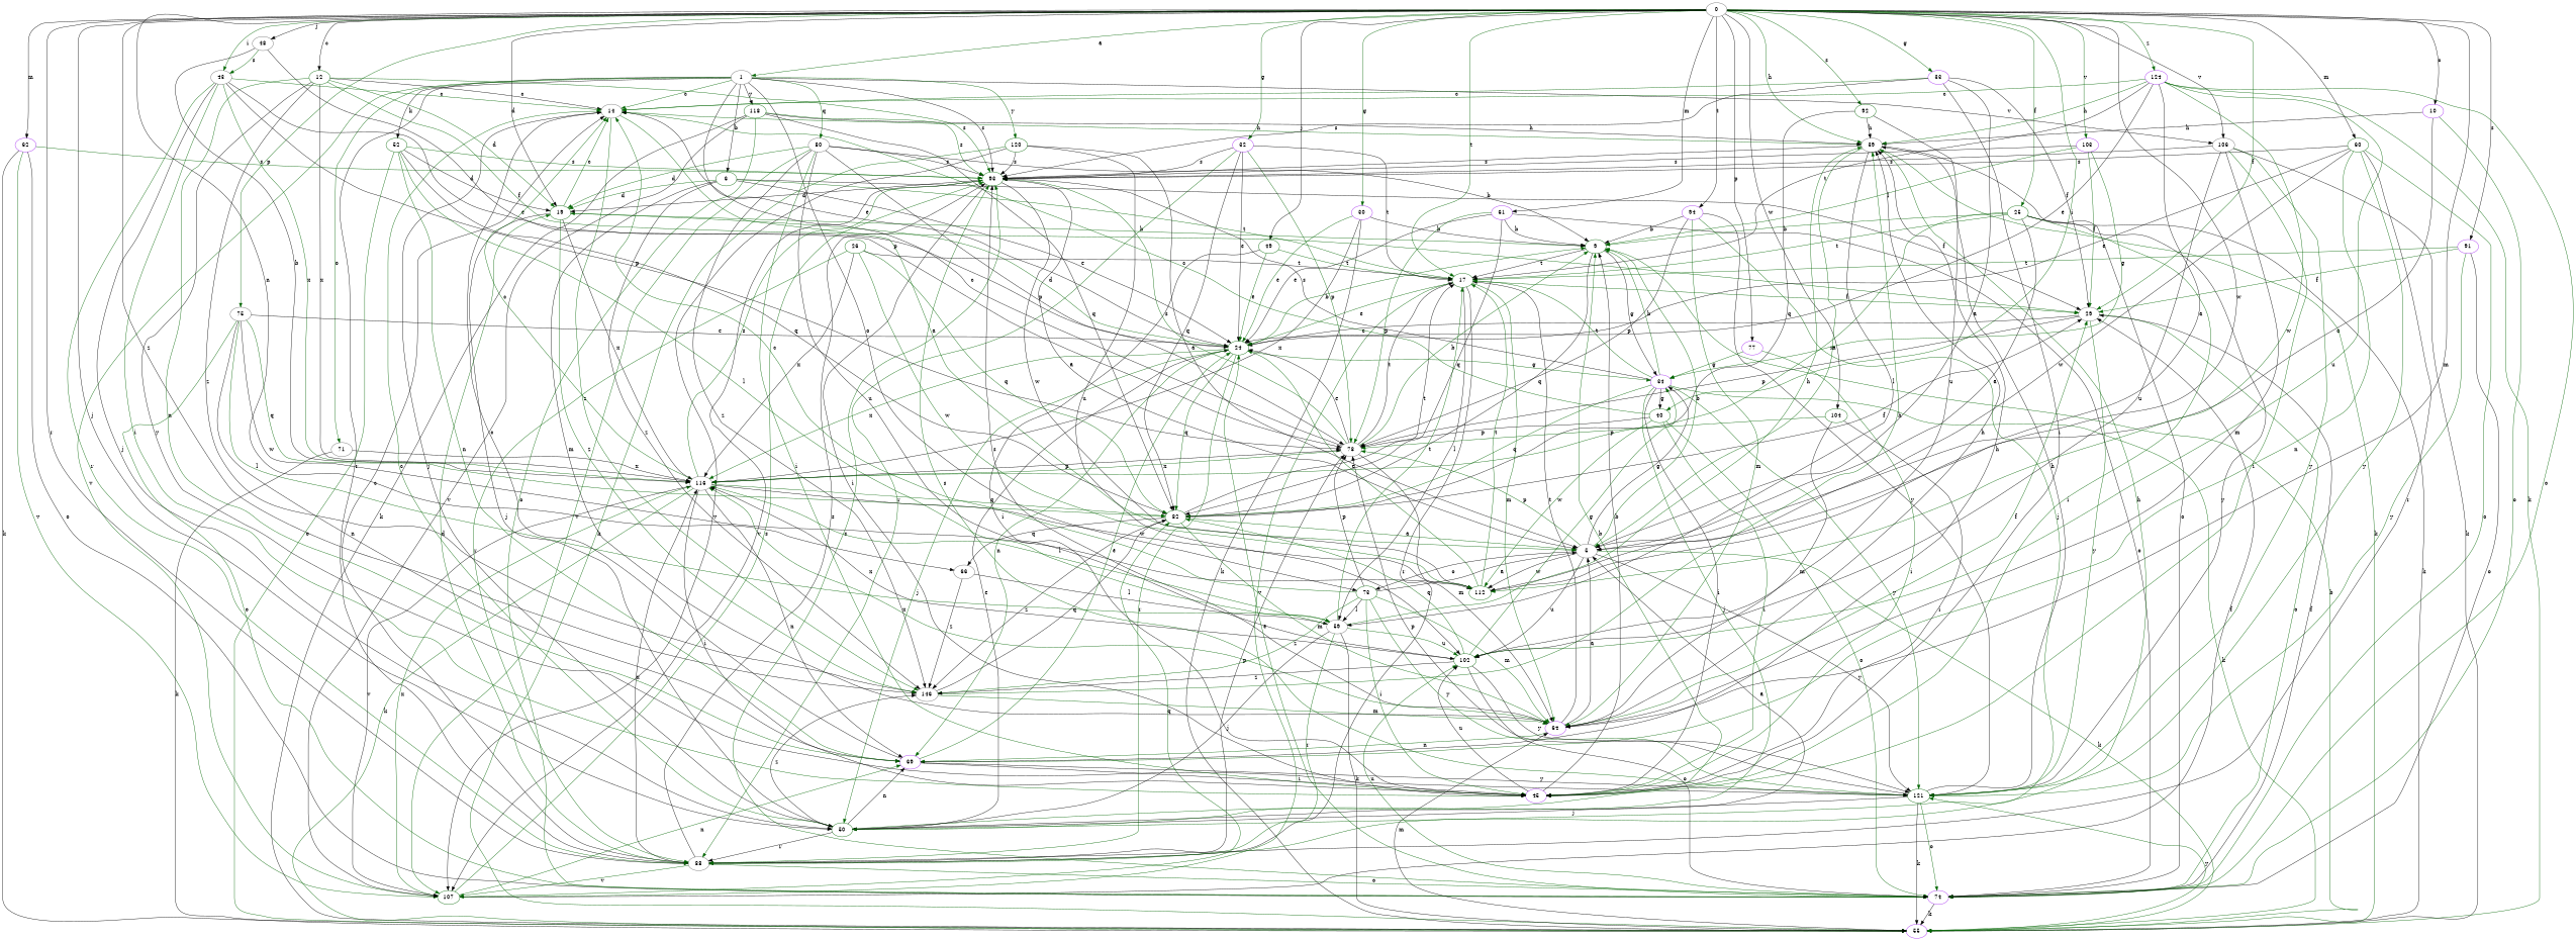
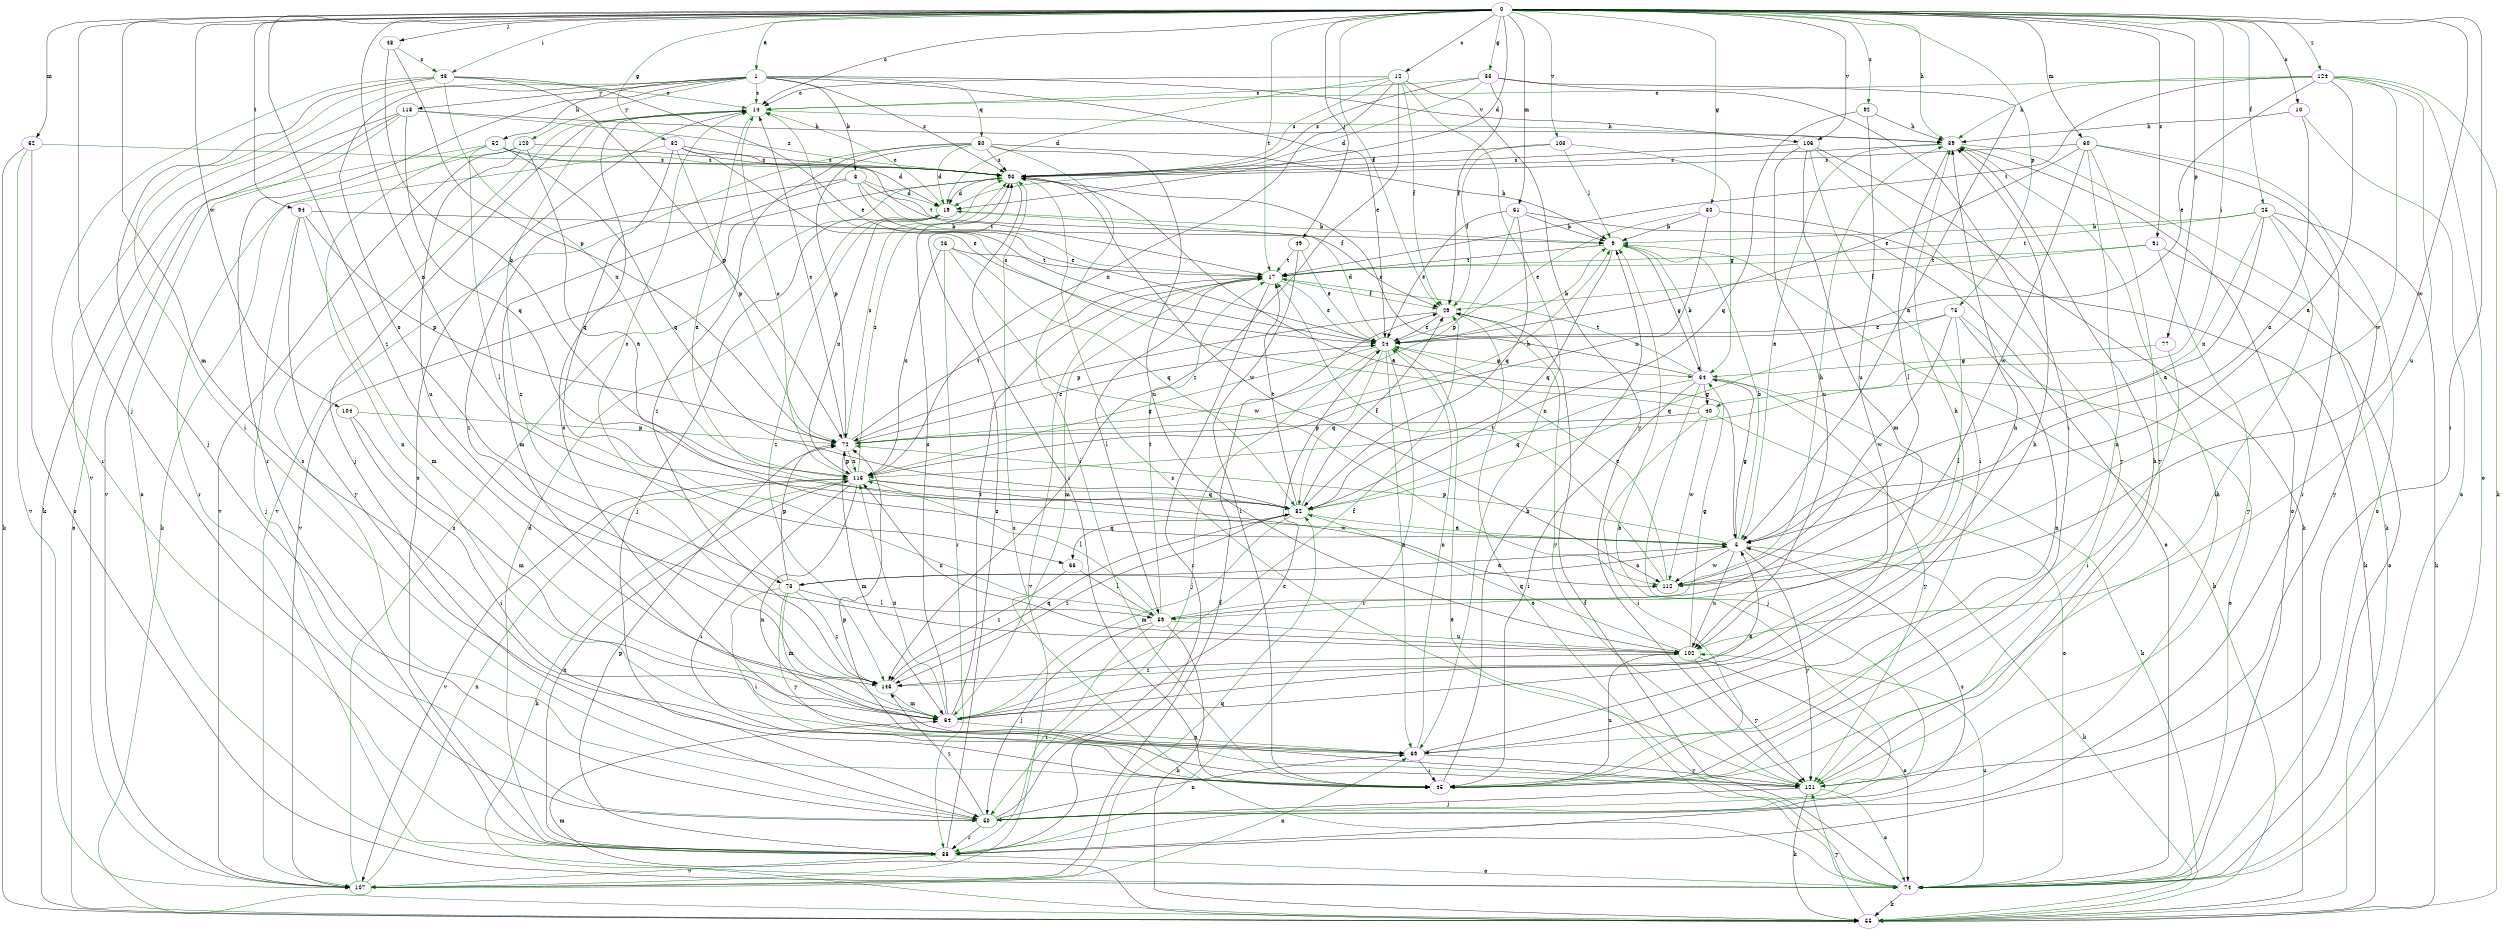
  strict digraph {
    node [color=darkgreen]
    edge [color=black]
    0 [color=gray40]
    1 [color=gray40]
    10 [color=purple]
    12
    14 [color=gray40]
    19
    25
    29 [color=gray40]
    30 [color=purple]
    32 [color=purple]
    33 [color=purple]
    39 [color=gray40]
    40
    43 [color=gray40]
    48 [color=gray40]
    49
    50
    60
    61 [color=purple]
    62 [color=purple]
    64 [color=purple]
    66 [color=gray40]
    75 [color=gray40]
    77 [color=purple]
    88 [color=gray40]
    91 [color=purple]
    92
    94 [color=purple]
    n29 [label=17]
    103 [color=purple]
    106 [color=gray40]
    n32 [label=104]
    112
    124 [color=purple]
    n35 [color=gray40 label=146]
    6
    24
    52
-   71 [color=gray40]
    73
    80 [color=gray40]
    93
    107
    118
    120
    5 [color=gray40]
    74 [color=purple]
    121
    69 [color=purple]
    116 [color=gray40]
    9
    55 [color=purple]
    45 [color=purple]
    26
    82
-   78 [color=gray40]
+   78 [color=gray40 label=72]
    59 [color=gray40]
    34 [color=purple]
    102
    0 -> 1 [color=darkgreen label=a]
    0 -> 10 [label=c]
    0 -> 12 [label=c]
+   0 -> 14 [label=c]
    0 -> 19 [label=d]
    0 -> 25 [color=darkgreen label=f]
    0 -> 29 [color=darkgreen label=f]
    0 -> 30 [color=darkgreen label=g]
    0 -> 32 [color=darkgreen label=g]
    0 -> 33 [color=darkgreen label=g]
    0 -> 39 [color=darkgreen label=h]
    0 -> 40 [color=darkgreen label=i]
    0 -> 43 [color=darkgreen label=i]
    0 -> 48 [label=j]
    0 -> 49 [label=j]
    0 -> 50 [label=j]
    0 -> 60 [label=m]
    0 -> 61 [label=m]
    0 -> 62 [label=m]
    0 -> 64 [label=m]
    0 -> 66 [label=n]
    0 -> 75 [color=darkgreen label=p]
    0 -> 77 [label=p]
    0 -> 88 [label=r]
    0 -> 91 [label=s]
    0 -> 92 [color=darkgreen label=s]
    0 -> 94 [label=t]
    0 -> n29 [color=darkgreen label=t]
    0 -> 103 [color=darkgreen label=v]
    0 -> 106 [label=v]
    0 -> n32 [label=w]
    0 -> 112 [label=w]
    0 -> 124 [color=darkgreen label=z]
    0 -> n35 [label=z]
    1 -> 14 [color=darkgreen label=c]
    1 -> 88 [label=r]
    1 -> 106 [label=v]
    1 -> 6 [label=b]
    1 -> 24 [label=e]
    1 -> 52 [label=k]
-   1 -> 71 [color=darkgreen label=o]
    1 -> 73 [label=o]
    1 -> 80 [color=darkgreen label=q]
    1 -> 93 [label=s]
    1 -> 107 [color=darkgreen label=v]
    1 -> 118 [label=y]
    1 -> 120 [color=darkgreen label=y]
    10 -> 39 [label=h]
    10 -> 5 [label=a]
    10 -> 74 [color=darkgreen label=o]
    12 -> 14 [label=c]
    12 -> 19 [color=darkgreen label=d]
    12 -> 29 [color=darkgreen label=f]
    12 -> n35 [label=z]
    12 -> 93 [color=darkgreen label=s]
    12 -> 121 [label=y]
    12 -> 69 [color=darkgreen label=n]
    12 -> 116 [label=x]
    14 -> 39 [color=darkgreen label=h]
    14 -> 50 [label=j]
    14 -> n35 [color=darkgreen label=z]
    14 -> 5 [color=darkgreen label=a]
    19 -> 14 [color=darkgreen label=c]
    19 -> 50 [label=j]
    19 -> n35 [color=darkgreen label=z]
    19 -> 116 [label=x]
    19 -> 9 [color=darkgreen label=b]
    25 -> n29 [color=darkgreen label=t]
    25 -> 5 [label=a]
    25 -> 121 [label=y]
    25 -> 116 [color=darkgreen label=x]
    25 -> 9 [color=darkgreen label=b]
    25 -> 55 [label=k]
    25 -> 45 [color=darkgreen label=i]
    29 -> 24 [label=e]
    29 -> 74 [color=darkgreen label=o]
    29 -> 121 [color=darkgreen label=y]
    29 -> 78 [label=p]
    30 -> 24 [color=darkgreen label=e]
    30 -> 116 [label=x]
    30 -> 9 [label=b]
    30 -> 55 [label=k]
    32 -> 88 [color=darkgreen label=r]
    32 -> n29 [label=t]
    32 -> 24 [label=e]
    32 -> 93 [label=s]
    32 -> 82 [label=q]
    32 -> 78 [color=darkgreen label=p]
    33 -> 14 [color=darkgreen label=c]
+   33 -> 19 [color=darkgreen label=d]
    33 -> 29 [label=f]
    33 -> 93 [label=s]
    33 -> 5 [label=a]
    33 -> 45 [label=i]
    39 -> 93 [label=s]
    39 -> 5 [color=darkgreen label=a]
    39 -> 74 [label=o]
    39 -> 55 [color=darkgreen label=k]
    39 -> 59 [label=l]
    40 -> 14 [color=darkgreen label=c]
    40 -> 112 [color=darkgreen label=w]
    40 -> 74 [color=darkgreen label=o]
    40 -> 45 [color=darkgreen label=i]
    40 -> 78 [label=p]
    43 -> 14 [color=darkgreen label=c]
    43 -> 50 [label=j]
    43 -> 88 [color=darkgreen label=r]
    43 -> 24 [label=e]
    43 -> 116 [color=darkgreen label=x]
    43 -> 45 [color=darkgreen label=i]
    43 -> 78 [label=p]
    48 -> 43 [color=darkgreen label=s]
    48 -> 116 [label=b]
    48 -> 78 [label=p]
    49 -> n29 [color=darkgreen label=t]
    49 -> 24 [color=darkgreen label=e]
    49 -> 45 [label=i]
    50 -> 14 [color=darkgreen label=c]
    50 -> 88 [label=r]
    50 -> n35 [label=z]
    50 -> 24 [label=e]
-   50 -> 5 [label=a]
+   50 -> 5 [label=s]
    50 -> 69 [label=n]
    50 -> 9 [color=darkgreen label=b]
    60 -> 88 [label=r]
    60 -> 112 [label=w]
    60 -> 24 [label=e]
    60 -> 93 [label=s]
    60 -> 74 [color=darkgreen label=o]
    60 -> 121 [color=darkgreen label=y]
    60 -> 69 [color=darkgreen label=n]
    61 -> 24 [label=e]
    61 -> 74 [label=o]
    61 -> 9 [label=b]
    61 -> 82 [label=q]
    61 -> 78 [color=darkgreen label=p]
    62 -> 93 [color=darkgreen label=s]
    62 -> 107 [color=darkgreen label=v]
    62 -> 74 [label=o]
    62 -> 55 [label=k]
    64 -> 29 [color=darkgreen label=f]
    64 -> 39 [label=h]
    64 -> n29 [label=t]
    64 -> 93 [label=s]
    64 -> 5 [label=a]
    64 -> 69 [color=darkgreen label=n]
    64 -> 116 [color=darkgreen label=x]
    66 -> n35 [label=z]
    66 -> 59 [label=l]
    75 -> 112 [label=w]
    75 -> 24 [label=e]
    75 -> 74 [color=darkgreen label=o]
    75 -> 69 [label=n]
    75 -> 82 [color=darkgreen label=q]
    75 -> 59 [color=darkgreen label=l]
    77 -> 45 [color=darkgreen label=i]
    77 -> 34 [color=darkgreen label=g]
    88 -> 14 [label=c]
    88 -> 19 [color=darkgreen label=d]
    88 -> 39 [color=darkgreen label=h]
    88 -> 93 [label=s]
    88 -> 107 [color=darkgreen label=v]
    88 -> 74 [color=darkgreen label=o]
    88 -> 116 [label=x]
    88 -> 78 [label=p]
    91 -> 29 [color=darkgreen label=f]
    91 -> n29 [color=darkgreen label=t]
    91 -> 74 [label=o]
    91 -> 121 [color=darkgreen label=y]
    92 -> 39 [label=h]
    92 -> 82 [label=q]
    92 -> 102 [label=u]
    94 -> 50 [color=darkgreen label=j]
    94 -> 64 [color=darkgreen label=m]
    94 -> 121 [label=y]
    94 -> 9 [label=b]
    94 -> 78 [label=p]
    n29 -> 29 [color=darkgreen label=f]
    n29 -> 64 [color=darkgreen label=m]
    n29 -> 88 [label=r]
    n29 -> 24 [color=darkgreen label=e]
    n29 -> 107 [color=darkgreen label=v]
    n29 -> 59 [label=l]
    103 -> 29 [color=darkgreen label=f]
    103 -> 93 [label=s]
    103 -> 9 [color=darkgreen label=l]
    103 -> 34 [color=darkgreen label=g]
    106 -> 64 [label=m]
    106 -> 93 [label=s]
    106 -> 121 [color=darkgreen label=y]
    106 -> 55 [label=k]
    106 -> 45 [color=darkgreen label=i]
    106 -> 102 [label=u]
    n32 -> 64 [label=m]
    n32 -> 45 [label=i]
    n32 -> 78 [color=darkgreen label=p]
    112 -> n29 [color=darkgreen label=t]
    112 -> 24 [color=darkgreen label=e]
    124 -> 14 [color=darkgreen label=c]
    124 -> 39 [color=darkgreen label=h]
    124 -> n29 [label=t]
    124 -> 112 [color=darkgreen label=w]
    124 -> 24 [label=e]
    124 -> 5 [label=a]
    124 -> 74 [color=darkgreen label=o]
    124 -> 55 [color=darkgreen label=k]
    124 -> 102 [color=darkgreen label=u]
    n35 -> 39 [color=darkgreen label=h]
    n35 -> 64 [color=darkgreen label=m]
    n35 -> 82 [label=q]
    6 -> 19 [color=darkgreen label=d]
    6 -> 29 [label=f]
    6 -> 64 [label=m]
    6 -> n29 [color=darkgreen label=t]
    6 -> n35 [label=z]
    6 -> 24 [label=e]
    24 -> 19 [color=darkgreen label=d]
    24 -> 50 [color=darkgreen label=j]
    24 -> 88 [color=darkgreen label=r]
    24 -> 69 [color=darkgreen label=n]
-   24 -> 116 [color=darkgreen label=x]
+   24 -> 116 [color=darkgreen label=g]
    24 -> 9 [color=darkgreen label=b]
    24 -> 82 [color=darkgreen label=q]
    24 -> 34 [color=darkgreen label=g]
    52 -> 19 [label=d]
    52 -> 93 [color=darkgreen label=s]
    52 -> 69 [color=darkgreen label=n]
    52 -> 55 [color=darkgreen label=o]
    52 -> 82 [label=q]
    52 -> 59 [color=darkgreen label=l]
-   71 -> 116 [label=x]
-   71 -> 55 [label=k]
    73 -> 14 [color=darkgreen label=c]
    73 -> 64 [color=darkgreen label=m]
    73 -> n35 [color=darkgreen label=z]
    73 -> 5 [label=a]
    73 -> 121 [color=darkgreen label=y]
    73 -> 45 [color=darkgreen label=i]
    73 -> 78 [label=p]
    73 -> 59 [label=l]
    80 -> 19 [color=darkgreen label=d]
    80 -> n35 [label=z]
    80 -> 93 [label=s]
    80 -> 107 [color=darkgreen label=v]
    80 -> 9 [label=b]
    80 -> 45 [color=darkgreen label=i]
    80 -> 78 [label=p]
    80 -> 102 [label=u]
    93 -> 19 [label=d]
    93 -> 112 [label=w]
    93 -> 107 [label=v]
    93 -> 5 [label=a]
    93 -> 45 [label=i]
    107 -> 29 [label=f]
    107 -> 93 [color=darkgreen label=s]
    107 -> 69 [color=darkgreen label=n]
    107 -> 116 [color=darkgreen label=x]
    107 -> 82 [color=darkgreen label=q]
    118 -> 39 [label=h]
    118 -> 93 [color=darkgreen label=s]
    118 -> 107 [label=v]
    118 -> 74 [color=darkgreen label=o]
    118 -> 55 [label=k]
    118 -> 82 [label=q]
    120 -> 93 [label=s]
    120 -> 107 [label=v]
    120 -> 5 [label=a]
    120 -> 55 [color=darkgreen label=k]
    120 -> 102 [label=u]
    5 -> 112 [label=w]
    5 -> 73 [label=o]
    5 -> 121 [label=y]
    5 -> 9 [color=darkgreen label=b]
    5 -> 55 [color=darkgreen label=k]
    5 -> 78 [color=darkgreen label=p]
    5 -> 34 [label=g]
    5 -> 102 [label=u]
    74 -> 29 [label=f]
    74 -> 24 [color=darkgreen label=e]
    74 -> 93 [color=darkgreen label=s]
    74 -> 55 [label=k]
    74 -> 102 [color=darkgreen label=u]
    121 -> 39 [label=h]
    121 -> 50 [label=j]
    121 -> 93 [color=darkgreen label=s]
    121 -> 74 [color=darkgreen label=o]
    121 -> 55 [label=k]
    121 -> 78 [label=p]
    69 -> 14 [label=c]
    69 -> 39 [label=h]
-   69 -> 24 [color=darkgreen label=e]
+   69 -> 24 [color=darkgreen label=n]
    69 -> 121 [label=y]
    69 -> 45 [label=i]
    116 -> 14 [color=darkgreen label=c]
    116 -> 112 [label=w]
    116 -> 93 [color=darkgreen label=s]
    116 -> 107 [label=v]
    116 -> 69 [label=n]
    116 -> 55 [color=darkgreen label=k]
    116 -> 45 [label=i]
    116 -> 82 [color=darkgreen label=q]
    116 -> 78 [label=p]
    9 -> n29 [label=t]
    9 -> 82 [label=q]
    9 -> 34 [label=g]
    55 -> 64 [label=m]
    55 -> 121 [color=darkgreen label=y]
    55 -> 9 [color=darkgreen label=b]
    45 -> 9 [label=b]
    45 -> 102 [label=u]
    26 -> 88 [color=darkgreen label=r]
    26 -> n29 [label=t]
    26 -> 112 [color=darkgreen label=w]
    26 -> 116 [label=x]
    26 -> 82 [color=darkgreen label=q]
    82 -> 29 [label=f]
    82 -> 64 [color=darkgreen label=m]
    82 -> 66 [label=q]
    82 -> n29 [label=t]
    82 -> n35 [label=z]
    82 -> 5 [color=darkgreen label=a]
    78 -> 14 [label=c]
    78 -> 64 [label=m]
    78 -> n29 [label=t]
    78 -> 24 [label=e]
    78 -> 93 [color=darkgreen label=s]
    78 -> 116 [color=darkgreen label=x]
    78 -> 9 [color=darkgreen label=b]
    59 -> 39 [color=darkgreen label=h]
    59 -> 50 [label=j]
    59 -> 88 [color=darkgreen label=r]
    59 -> n29 [color=darkgreen label=t]
    59 -> 116 [color=darkgreen label=l]
    59 -> 55 [label=k]
    59 -> 102 [color=darkgreen label=u]
    34 -> 40 [label=g]
    34 -> 50 [color=darkgreen label=j]
    34 -> n29 [color=darkgreen label=t]
    34 -> 93 [label=s]
    34 -> 121 [color=darkgreen label=y]
    34 -> 9 [color=darkgreen label=b]
    34 -> 55 [color=darkgreen label=k]
    34 -> 45 [label=i]
    34 -> 82 [color=darkgreen label=q]
    102 -> n35 [label=z]
    102 -> 74 [label=o]
    102 -> 121 [label=y]
    102 -> 116 [label=x]
    102 -> 82 [color=darkgreen label=q]
    102 -> 34 [color=darkgreen label=g]
  }
